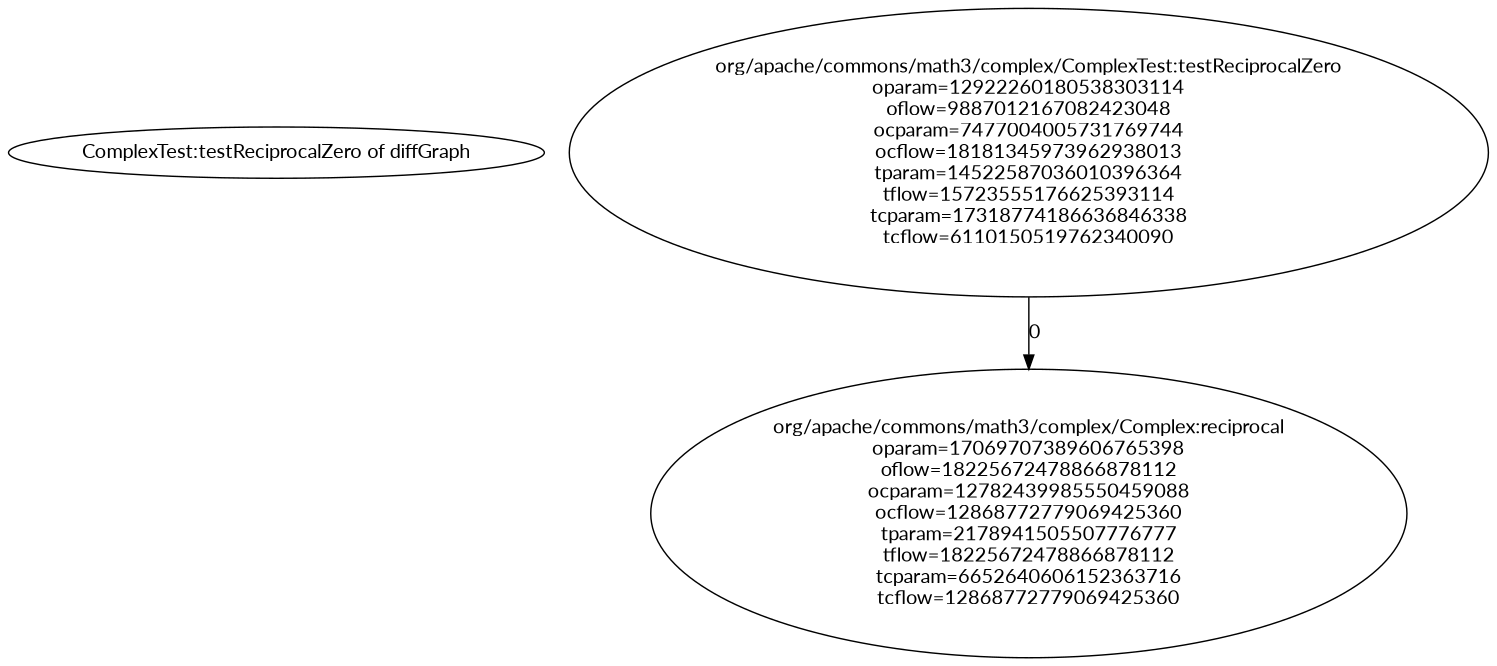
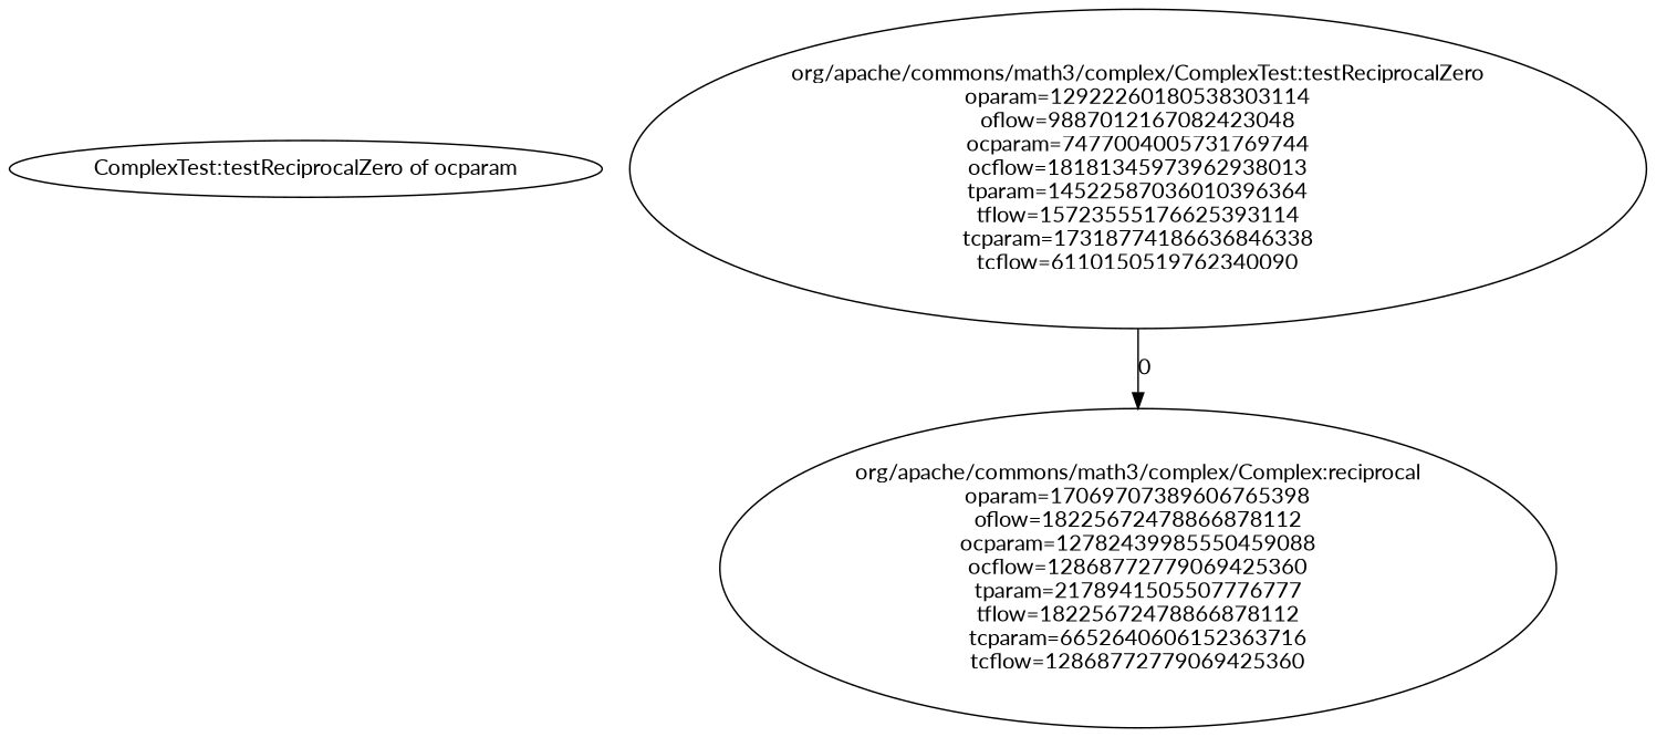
  digraph {
    fontname=Lato
    node [fontname=Lato]
-   n1 [label="ComplexTest:testReciprocalZero of diffGraph"]
+   n1 [label="ComplexTest:testReciprocalZero of ocparam"]
    n2 [label="org/apache/commons/math3/complex/ComplexTest:testReciprocalZero\noparam=12922260180538303114\noflow=9887012167082423048\nocparam=7477004005731769744\nocflow=18181345973962938013\ntparam=14522587036010396364\ntflow=15723555176625393114\ntcparam=17318774186636846338\ntcflow=6110150519762340090"]
    n3 [label="org/apache/commons/math3/complex/Complex:reciprocal\noparam=17069707389606765398\noflow=18225672478866878112\nocparam=12782439985550459088\nocflow=12868772779069425360\ntparam=2178941505507776777\ntflow=18225672478866878112\ntcparam=6652640606152363716\ntcflow=12868772779069425360"]
    n2 -> n3 [label=0 fontname=Lato]
  }
